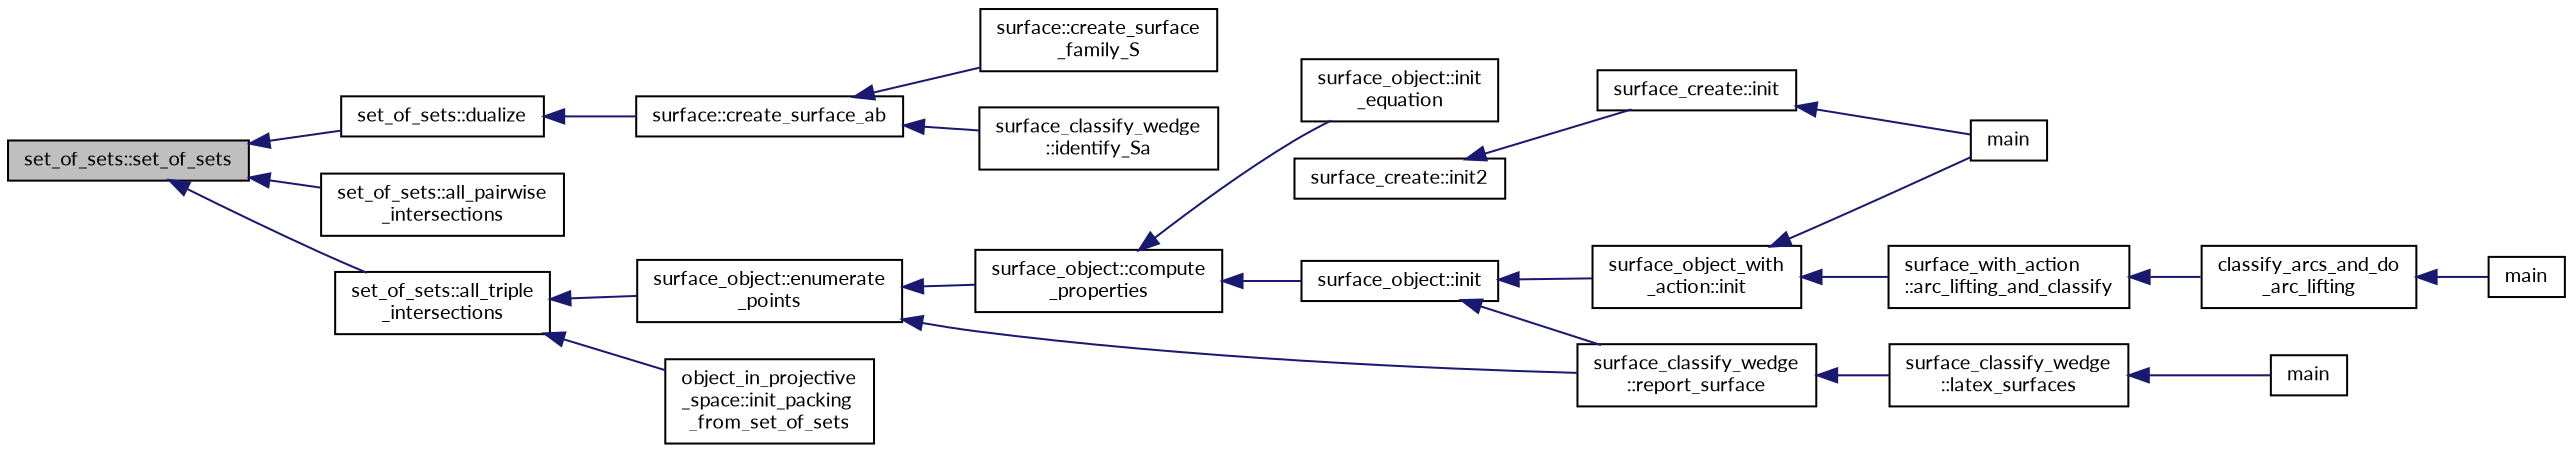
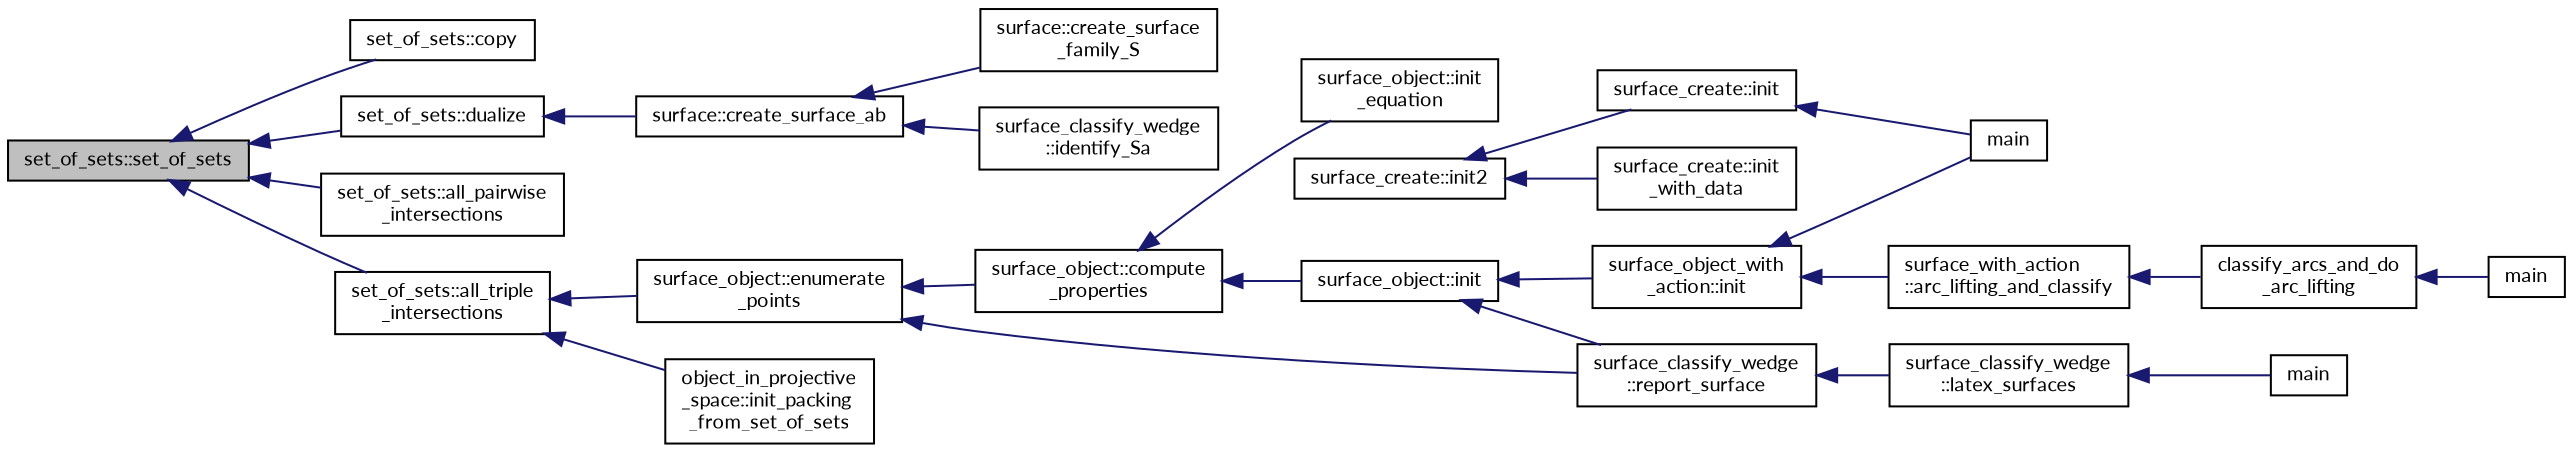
  digraph {
    fontname=Lato
    rankdir=LR
    node [color=black fillcolor=white fontname=Lato fontsize=10 shape=record style=filled]
    edge [color=midnightblue dir=back fontname=Lato fontsize=10 labelfontname=Helvetica labelfontsize=10 style=solid]
    n1 [fillcolor=grey75 fontcolor=black height=0.2 label="set_of_sets::set_of_sets" width=0.4]
+   n2 [height=0.2 label="set_of_sets::copy" width=0.4]
    n3 [height=0.2 label="set_of_sets::dualize" width=0.4]
    n4 [height=0.2 label="set_of_sets::all_pairwise\l_intersections" width=0.4]
    n5 [height=0.2 label="set_of_sets::all_triple\l_intersections" width=0.4]
    n6 [height=0.2 label="surface::create_surface_ab" width=0.4]
    n7 [height=0.2 label="object_in_projective\l_space::init_packing\l_from_set_of_sets" width=0.4]
    n8 [height=0.2 label="surface_object::enumerate\l_points" width=0.4]
    n9 [height=0.2 label="surface::create_surface\l_family_S" width=0.4]
    n10 [height=0.2 label="surface_classify_wedge\l::identify_Sa" width=0.4]
    n11 [height=0.2 label="surface_object::compute\l_properties" width=0.4]
    n12 [height=0.2 label="surface_classify_wedge\l::report_surface" width=0.4]
    n13 [height=0.2 label="surface_create::init2" width=0.4]
+   n14 [height=0.2 label="surface_create::init\l_with_data" width=0.4]
    n15 [height=0.2 label="surface_create::init" width=0.4]
    n16 [height=0.2 label=main width=0.4]
    n17 [height=0.2 label="surface_object::init\l_equation" width=0.4]
    n18 [height=0.2 label="surface_object::init" width=0.4]
    n19 [height=0.2 label="surface_classify_wedge\l::latex_surfaces" width=0.4]
    n20 [height=0.2 label="surface_object_with\l_action::init" width=0.4]
    n21 [height=0.2 label="surface_with_action\l::arc_lifting_and_classify" width=0.4]
    n22 [height=0.2 label="classify_arcs_and_do\l_arc_lifting" width=0.4]
    n23 [height=0.2 label=main width=0.4]
    n24 [height=0.2 label=main width=0.4]
+   n1 -> n2
    n1 -> n3
    n1 -> n4
    n1 -> n5
    n3 -> n6
    n5 -> n7
    n5 -> n8
    n6 -> n9
    n6 -> n10
    n8 -> n11
    n8 -> n12
    n11 -> n17
    n11 -> n18
    n12 -> n19
+   n13 -> n14
    n13 -> n15
    n15 -> n16
    n18 -> n12
    n18 -> n20
    n19 -> n24
    n20 -> n16
    n20 -> n21
    n21 -> n22
    n22 -> n23
  }
